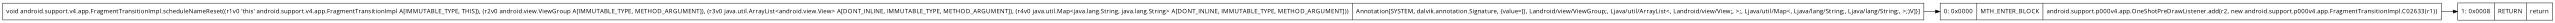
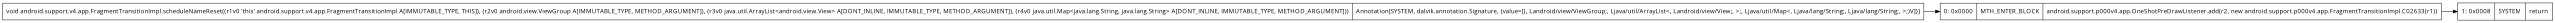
  digraph {
    rankdir=LR
    fontname="Open Sans"
    node [shape=record fontname="Open Sans"]
    edge [fontname="Open Sans"]
    n1 [label="{0\:\ 0x0000|MTH_ENTER_BLOCK\l|android.support.p000v4.app.OneShotPreDrawListener.add(r2, new android.support.p000v4.app.FragmentTransitionImpl.C02633(r1))\l}"]
-   n2 [label="{1\:\ 0x0008|RETURN\l|return\l}"]
+   n2 [label="{1\:\ 0x0008|SYSTEM\l|return\l}"]
    n3 [label="{void android.support.v4.app.FragmentTransitionImpl.scheduleNameReset((r1v0 'this' android.support.v4.app.FragmentTransitionImpl A[IMMUTABLE_TYPE, THIS]), (r2v0 android.view.ViewGroup A[IMMUTABLE_TYPE, METHOD_ARGUMENT]), (r3v0 java.util.ArrayList\<android.view.View\> A[DONT_INLINE, IMMUTABLE_TYPE, METHOD_ARGUMENT]), (r4v0 java.util.Map\<java.lang.String, java.lang.String\> A[DONT_INLINE, IMMUTABLE_TYPE, METHOD_ARGUMENT]))  | Annotation[SYSTEM, dalvik.annotation.Signature, \{value=[(, Landroid\/view\/ViewGroup;, Ljava\/util\/ArrayList\<, Landroid\/view\/View;, \>;, Ljava\/util\/Map\<, Ljava\/lang\/String;, Ljava\/lang\/String;, \>;)V]\}]\l}"]
    n1 -> n2
    n3 -> n1
  }
